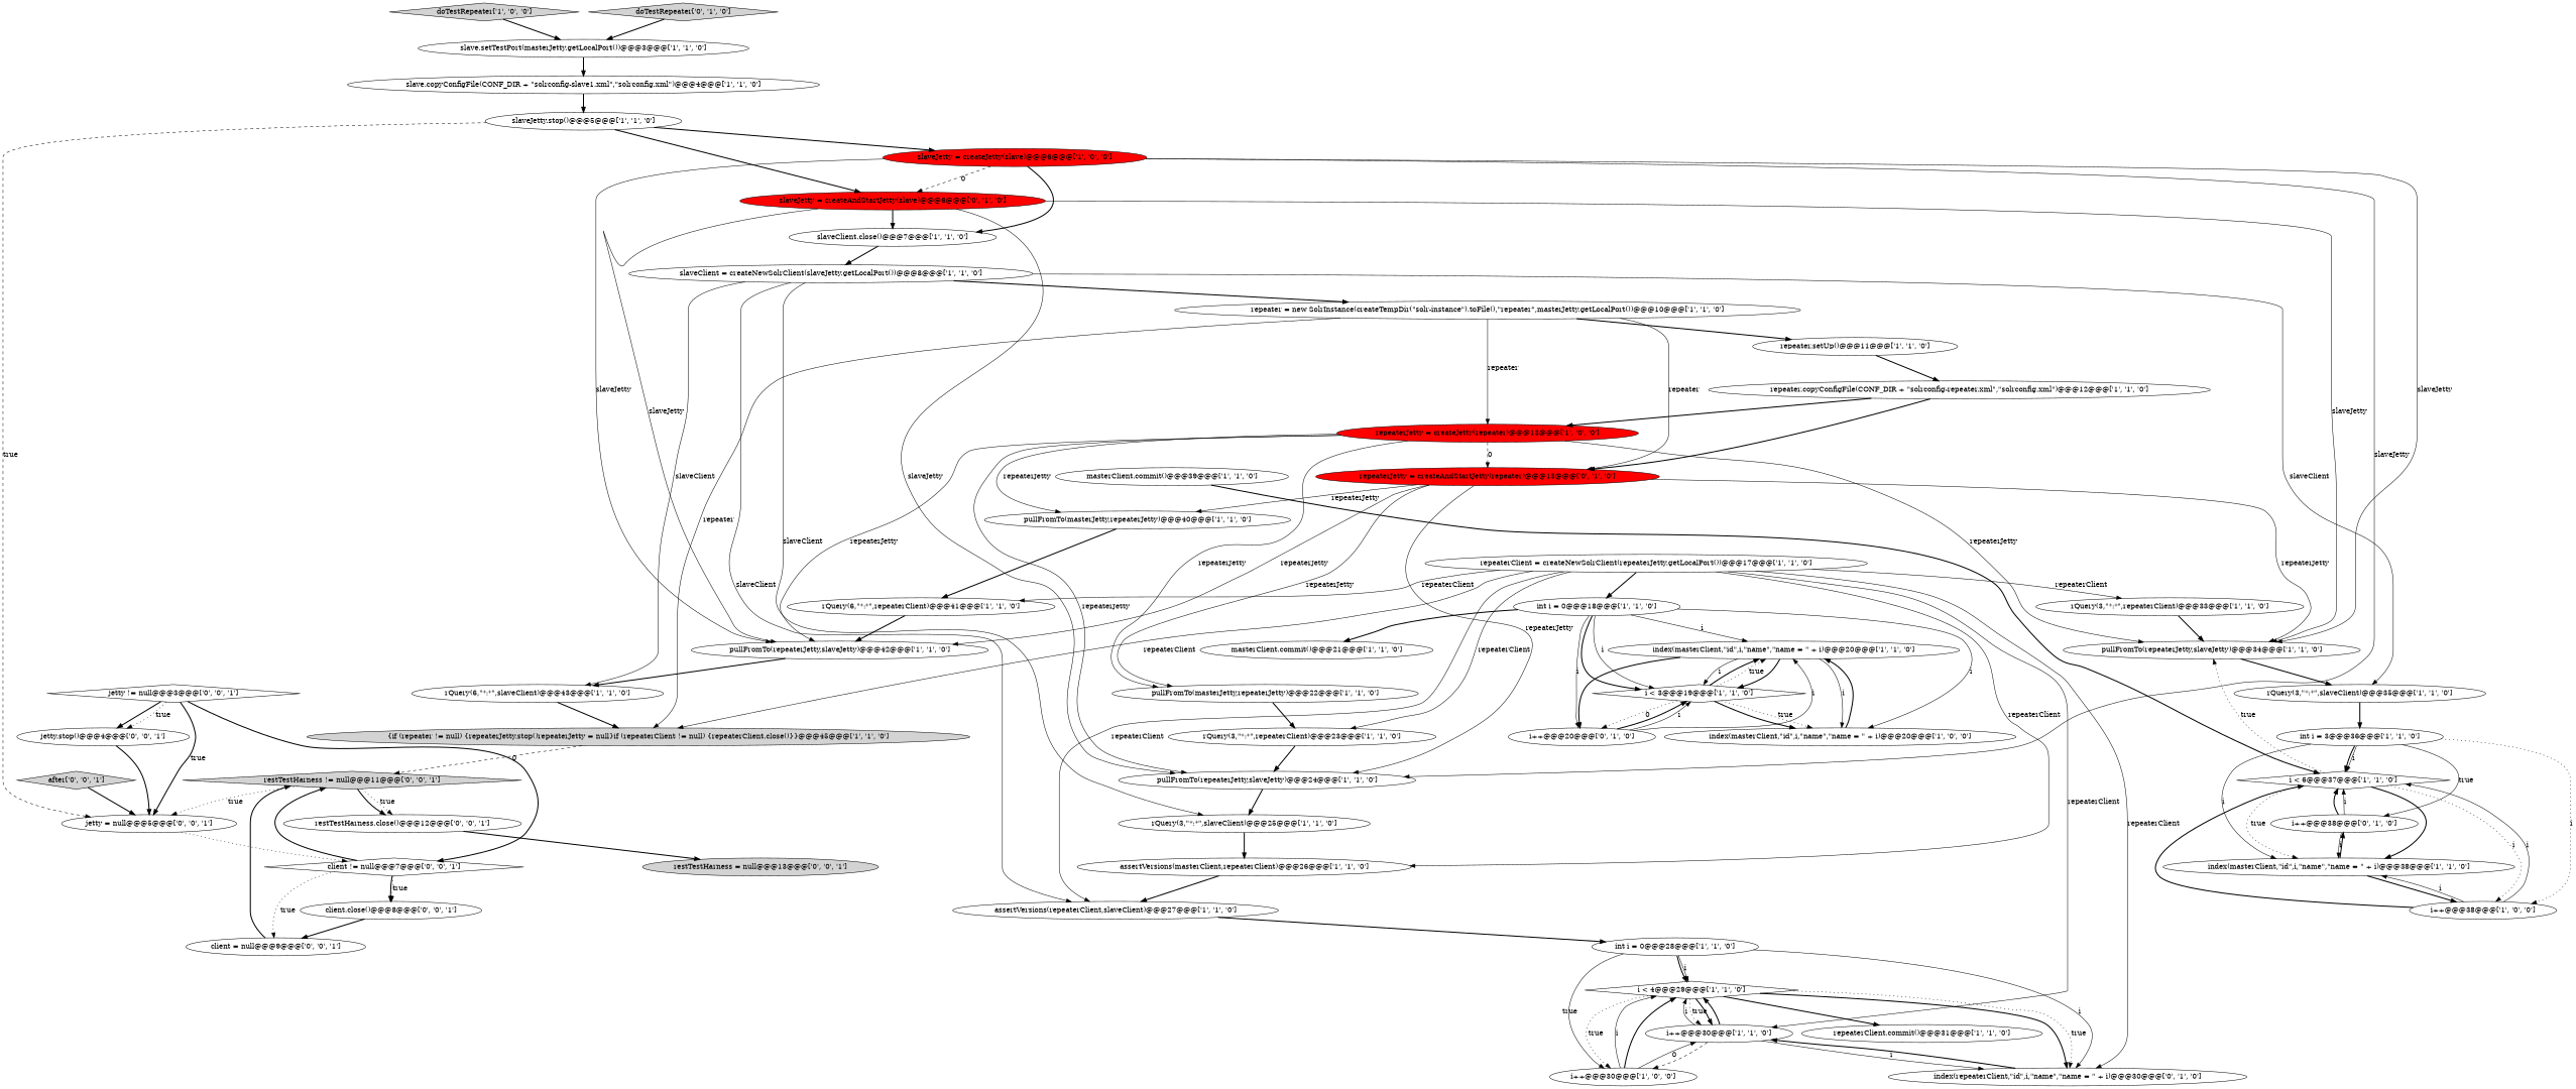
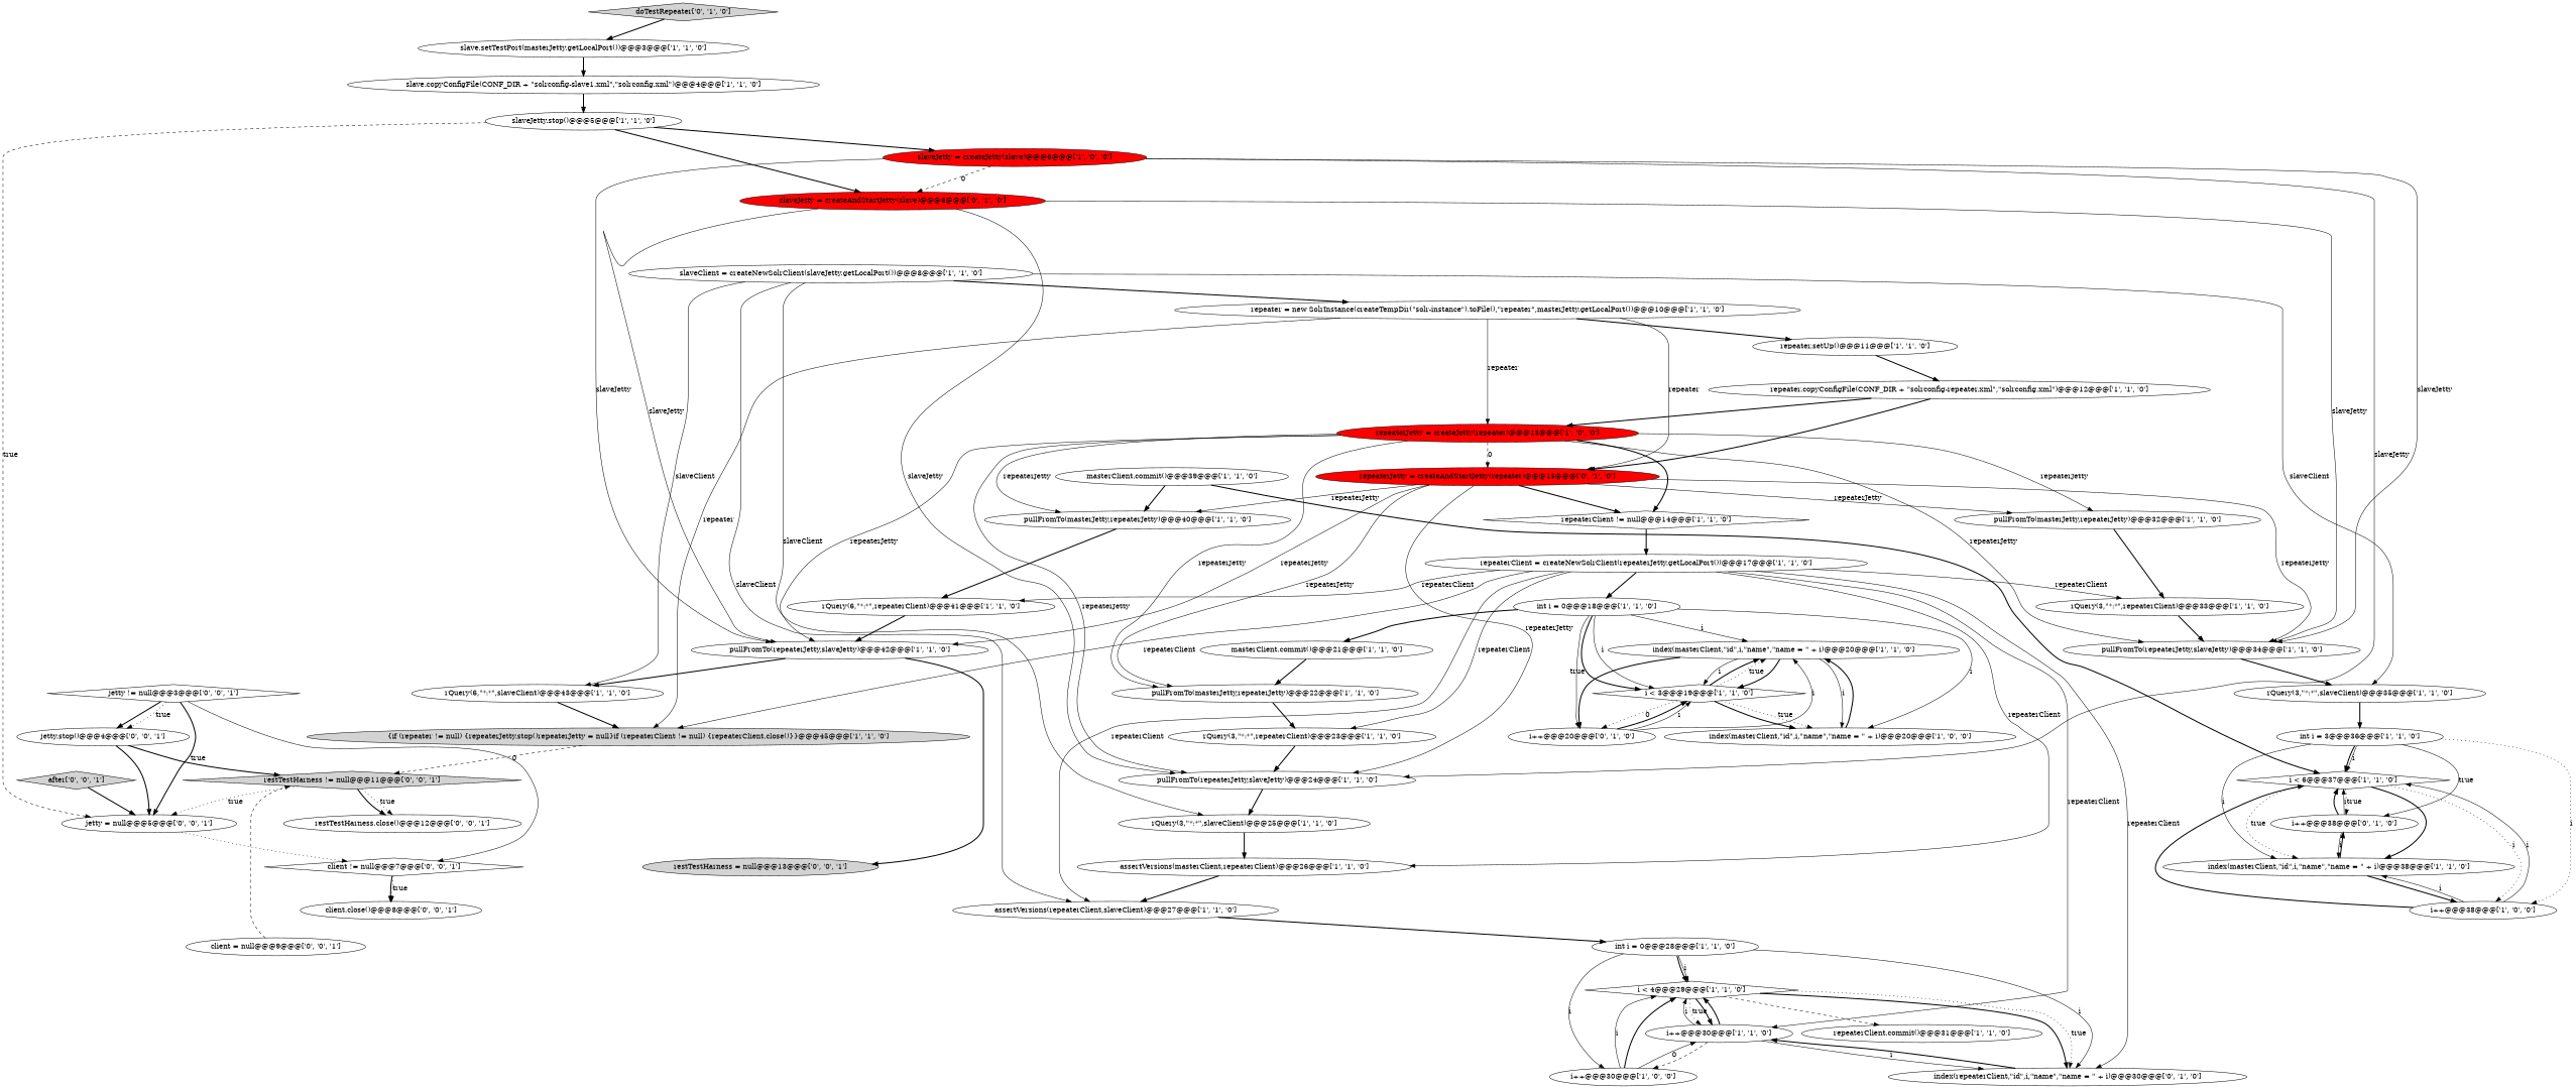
  digraph {
    node [fillcolor=white shape=ellipse style=filled]
    edge [style=bold]
+   n1 [label="pullFromTo(masterJetty,repeaterJetty)@@@32@@@['1', '1', '0']"]
    n2 [label="rQuery(3,\"*:*\",repeaterClient)@@@33@@@['1', '1', '0']"]
    n3 [label="pullFromTo(repeaterJetty,slaveJetty)@@@34@@@['1', '1', '0']"]
    n4 [label="pullFromTo(masterJetty,repeaterJetty)@@@22@@@['1', '1', '0']"]
    n5 [label="rQuery(3,\"*:*\",repeaterClient)@@@23@@@['1', '1', '0']"]
    n6 [label="pullFromTo(repeaterJetty,slaveJetty)@@@24@@@['1', '1', '0']"]
    n7 [label="pullFromTo(masterJetty,repeaterJetty)@@@40@@@['1', '1', '0']"]
    n8 [label="rQuery(6,\"*:*\",repeaterClient)@@@41@@@['1', '1', '0']"]
    n9 [label="pullFromTo(repeaterJetty,slaveJetty)@@@42@@@['1', '1', '0']"]
    n10 [label="slave.copyConfigFile(CONF_DIR + \"solrconfig-slave1.xml\",\"solrconfig.xml\")@@@4@@@['1', '1', '0']"]
    n11 [label="slaveJetty.stop()@@@5@@@['1', '1', '0']"]
    n12 [label="jetty = null@@@5@@@['0', '0', '1']"]
    n13 [fillcolor=red label="slaveJetty = createJetty(slave)@@@6@@@['1', '0', '0']"]
    n14 [fillcolor=red label="slaveJetty = createAndStartJetty(slave)@@@6@@@['0', '1', '0']"]
    n15 [label="index(masterClient,\"id\",i,\"name\",\"name = \" + i)@@@20@@@['1', '1', '0']"]
    n16 [label="i < 3@@@19@@@['1', '1', '0']" shape=diamond]
    n17 [label="i++@@@20@@@['0', '1', '0']"]
    n18 [label="index(masterClient,\"id\",i,\"name\",\"name = \" + i)@@@20@@@['1', '0', '0']"]
    n19 [label="rQuery(3,\"*:*\",slaveClient)@@@25@@@['1', '1', '0']"]
    n20 [label="assertVersions(masterClient,repeaterClient)@@@26@@@['1', '1', '0']"]
    n21 [label="assertVersions(repeaterClient,slaveClient)@@@27@@@['1', '1', '0']"]
    n22 [label="int i = 3@@@36@@@['1', '1', '0']"]
    n23 [label="i < 6@@@37@@@['1', '1', '0']" shape=diamond]
    n24 [label="index(masterClient,\"id\",i,\"name\",\"name = \" + i)@@@38@@@['1', '1', '0']"]
    n25 [label="i++@@@38@@@['1', '0', '0']"]
    n26 [label="i++@@@38@@@['0', '1', '0']"]
    n27 [label="client != null@@@7@@@['0', '0', '1']" shape=diamond]
    n28 [fillcolor=lightgray label="restTestHarness != null@@@11@@@['0', '0', '1']" shape=diamond]
    n29 [label="client = null@@@9@@@['0', '0', '1']"]
    n30 [label="client.close()@@@8@@@['0', '0', '1']"]
    n31 [label="restTestHarness.close()@@@12@@@['0', '0', '1']"]
    n32 [fillcolor=lightgray label="restTestHarness = null@@@13@@@['0', '0', '1']"]
    n33 [fillcolor=red label="repeaterJetty = createJetty(repeater)@@@13@@@['1', '0', '0']"]
    n34 [fillcolor=red label="repeaterJetty = createAndStartJetty(repeater)@@@13@@@['0', '1', '0']"]
+   n35 [label="repeaterClient != null@@@14@@@['1', '1', '0']" shape=diamond]
    n36 [label="repeaterClient = createNewSolrClient(repeaterJetty.getLocalPort())@@@17@@@['1', '1', '0']"]
    n37 [label="rQuery(6,\"*:*\",slaveClient)@@@43@@@['1', '1', '0']"]
    n38 [label="rQuery(3,\"*:*\",slaveClient)@@@35@@@['1', '1', '0']"]
    n39 [label="int i = 0@@@18@@@['1', '1', '0']"]
    n40 [label="masterClient.commit()@@@21@@@['1', '1', '0']"]
-   n41 [label="slaveClient.close()@@@7@@@['1', '1', '0']"]
    n42 [label="slaveClient = createNewSolrClient(slaveJetty.getLocalPort())@@@8@@@['1', '1', '0']"]
    n43 [label="repeater = new SolrInstance(createTempDir(\"solr-instance\").toFile(),\"repeater\",masterJetty.getLocalPort())@@@10@@@['1', '1', '0']"]
    n44 [fillcolor=lightgray label="{if (repeater != null) {repeaterJetty.stop()repeaterJetty = null}if (repeaterClient != null) {repeaterClient.close()}}@@@45@@@['1', '1', '0']"]
    n45 [label="i < 4@@@29@@@['1', '1', '0']" shape=diamond]
    n46 [label="i++@@@30@@@['1', '1', '0']"]
    n47 [label="index(repeaterClient,\"id\",i,\"name\",\"name = \" + i)@@@30@@@['0', '1', '0']"]
    n48 [label="i++@@@30@@@['1', '0', '0']"]
    n49 [label="repeaterClient.commit()@@@31@@@['1', '1', '0']"]
    n50 [label="masterClient.commit()@@@39@@@['1', '1', '0']"]
    n51 [label="int i = 0@@@28@@@['1', '1', '0']"]
    n52 [label="repeater.setUp()@@@11@@@['1', '1', '0']"]
-   n53 [fillcolor=lightgray label="doTestRepeater['1', '0', '0']" shape=diamond]
    n54 [label="slave.setTestPort(masterJetty.getLocalPort())@@@3@@@['1', '1', '0']"]
    n55 [label="repeater.copyConfigFile(CONF_DIR + \"solrconfig-repeater.xml\",\"solrconfig.xml\")@@@12@@@['1', '1', '0']"]
    n56 [label="jetty.stop()@@@4@@@['0', '0', '1']"]
    n57 [fillcolor=lightgray label="doTestRepeater['0', '1', '0']" shape=diamond]
    n58 [fillcolor=lightgray label="after['0', '0', '1']" shape=diamond]
    n59 [label="jetty != null@@@3@@@['0', '0', '1']" shape=diamond]
+   n1 -> n2
    n2 -> n3
    n3 -> n38
    n4 -> n5
    n5 -> n6
    n6 -> n19
    n7 -> n8
    n8 -> n9
    n9 -> n37
    n10 -> n11
    n11 -> n12 [label=true style=dashed]
    n11 -> n13
    n11 -> n14
    n12 -> n27 [style=dotted]
    n13 -> n3 [label=slaveJetty style=solid]
    n13 -> n6 [label=slaveJetty style=solid]
    n13 -> n9 [label=slaveJetty style=solid]
    n13 -> n14 [label=0 style=dashed]
-   n13 -> n41
    n14 -> n3 [label=slaveJetty style=solid]
    n14 -> n6 [label=slaveJetty style=solid]
    n14 -> n9 [label=slaveJetty style=solid]
-   n14 -> n41
    n15 -> n16
    n15 -> n16 [label=i style=solid]
    n15 -> n17
    n15 -> n18 [label=i style=solid]
    n16 -> n15
    n16 -> n15 [label=true style=dotted]
    n16 -> n17 [label=0 style=dotted]
    n16 -> n18 [label=true style=dotted]
    n16 -> n18
    n17 -> n15 [label=i style=solid]
    n17 -> n16
    n17 -> n16 [label=i style=solid]
    n18 -> n15
    n19 -> n20
    n20 -> n21
    n21 -> n51
    n22 -> n23
    n22 -> n23 [label=i style=solid]
    n22 -> n24 [label=i style=solid]
    n22 -> n25 [label=i style=dotted]
    n22 -> n26 [label=true style=solid]
    n23 -> n24
    n23 -> n24 [label=true style=dotted]
    n23 -> n25 [label=i style=dotted]
-   n23 -> n3 [label=true style=dotted]
+   n23 -> n26 [label=true style=dotted]
    n24 -> n25
    n24 -> n26
    n25 -> n23 [label=i style=solid]
    n25 -> n23
    n25 -> n24 [label=i style=solid]
    n26 -> n23
    n26 -> n23 [label=i style=solid]
    n26 -> n24 [label=i style=solid]
-   n27 -> n28
-   n27 -> n29 [label=true style=dotted]
+   n56 -> n28
    n27 -> n30 [label=true style=dotted]
    n27 -> n30
    n28 -> n12 [label=true style=dotted]
    n28 -> n31 [label=true style=dotted]
    n28 -> n31
-   n29 -> n28
-   n30 -> n29
-   n31 -> n32
+   n29 -> n28 [style=dashed]
+   n9 -> n32
+   n33 -> n1 [label=repeaterJetty style=solid]
    n33 -> n3 [label=repeaterJetty style=solid]
    n33 -> n4 [label=repeaterJetty style=solid]
    n33 -> n6 [label=repeaterJetty style=solid]
    n33 -> n7 [label=repeaterJetty style=solid]
    n33 -> n9 [label=repeaterJetty style=solid]
    n33 -> n34 [label=0 style=dashed]
+   n33 -> n35
+   n34 -> n1 [label=repeaterJetty style=solid]
    n34 -> n3 [label=repeaterJetty style=solid]
    n34 -> n4 [label=repeaterJetty style=solid]
    n34 -> n6 [label=repeaterJetty style=solid]
    n34 -> n7 [label=repeaterJetty style=solid]
    n34 -> n9 [label=repeaterJetty style=solid]
+   n34 -> n35
+   n35 -> n36
    n36 -> n2 [label=repeaterClient style=solid]
    n36 -> n5 [label=repeaterClient style=solid]
    n36 -> n8 [label=repeaterClient style=solid]
    n36 -> n20 [label=repeaterClient style=solid]
    n36 -> n21 [label=repeaterClient style=solid]
    n36 -> n39
    n36 -> n44 [label=repeaterClient style=solid]
    n36 -> n46 [label=repeaterClient style=solid]
    n36 -> n47 [label=repeaterClient style=solid]
    n37 -> n44
    n38 -> n22
    n39 -> n15 [label=i style=solid]
    n39 -> n16
    n39 -> n16 [label=i style=solid]
-   n39 -> n17 [label=i style=solid]
+   n39 -> n17 [label=true style=solid]
    n39 -> n18 [label=i style=solid]
    n39 -> n40
-   n41 -> n42
+   n40 -> n4
    n42 -> n19 [label=slaveClient style=solid]
    n42 -> n21 [label=slaveClient style=solid]
    n42 -> n37 [label=slaveClient style=solid]
    n42 -> n38 [label=slaveClient style=solid]
    n42 -> n43
    n43 -> n33 [label=repeater style=solid]
    n43 -> n34 [label=repeater style=solid]
    n43 -> n44 [label=repeater style=solid]
    n43 -> n52
    n44 -> n28 [label=0 style=dashed]
    n45 -> n46 [label=true style=dotted]
    n45 -> n46
    n45 -> n47
    n45 -> n47 [label=true style=dotted]
-   n45 -> n48 [label=true style=dotted]
-   n45 -> n49
+   n45 -> n49 [style=dashed]
    n46 -> n45 [label=i style=solid]
    n46 -> n45
    n46 -> n47 [label=i style=solid]
    n46 -> n48 [style=dashed]
    n47 -> n46
    n48 -> n45 [label=i style=solid]
    n48 -> n45
    n48 -> n46 [label=0 style=solid]
+   n50 -> n7
    n50 -> n23
    n51 -> n45 [label=i style=solid]
    n51 -> n45
    n51 -> n47 [label=i style=solid]
-   n51 -> n48 [label=true style=solid]
+   n51 -> n48 [label=i style=solid]
    n52 -> n55
-   n53 -> n54
    n54 -> n10
    n55 -> n33
    n55 -> n34
    n56 -> n12
    n57 -> n54
    n58 -> n12
    n59 -> n12 [label=true]
-   n59 -> n27
+   n59 -> n27 [style=solid]
    n59 -> n56
    n59 -> n56 [label=true style=dotted]
  }
